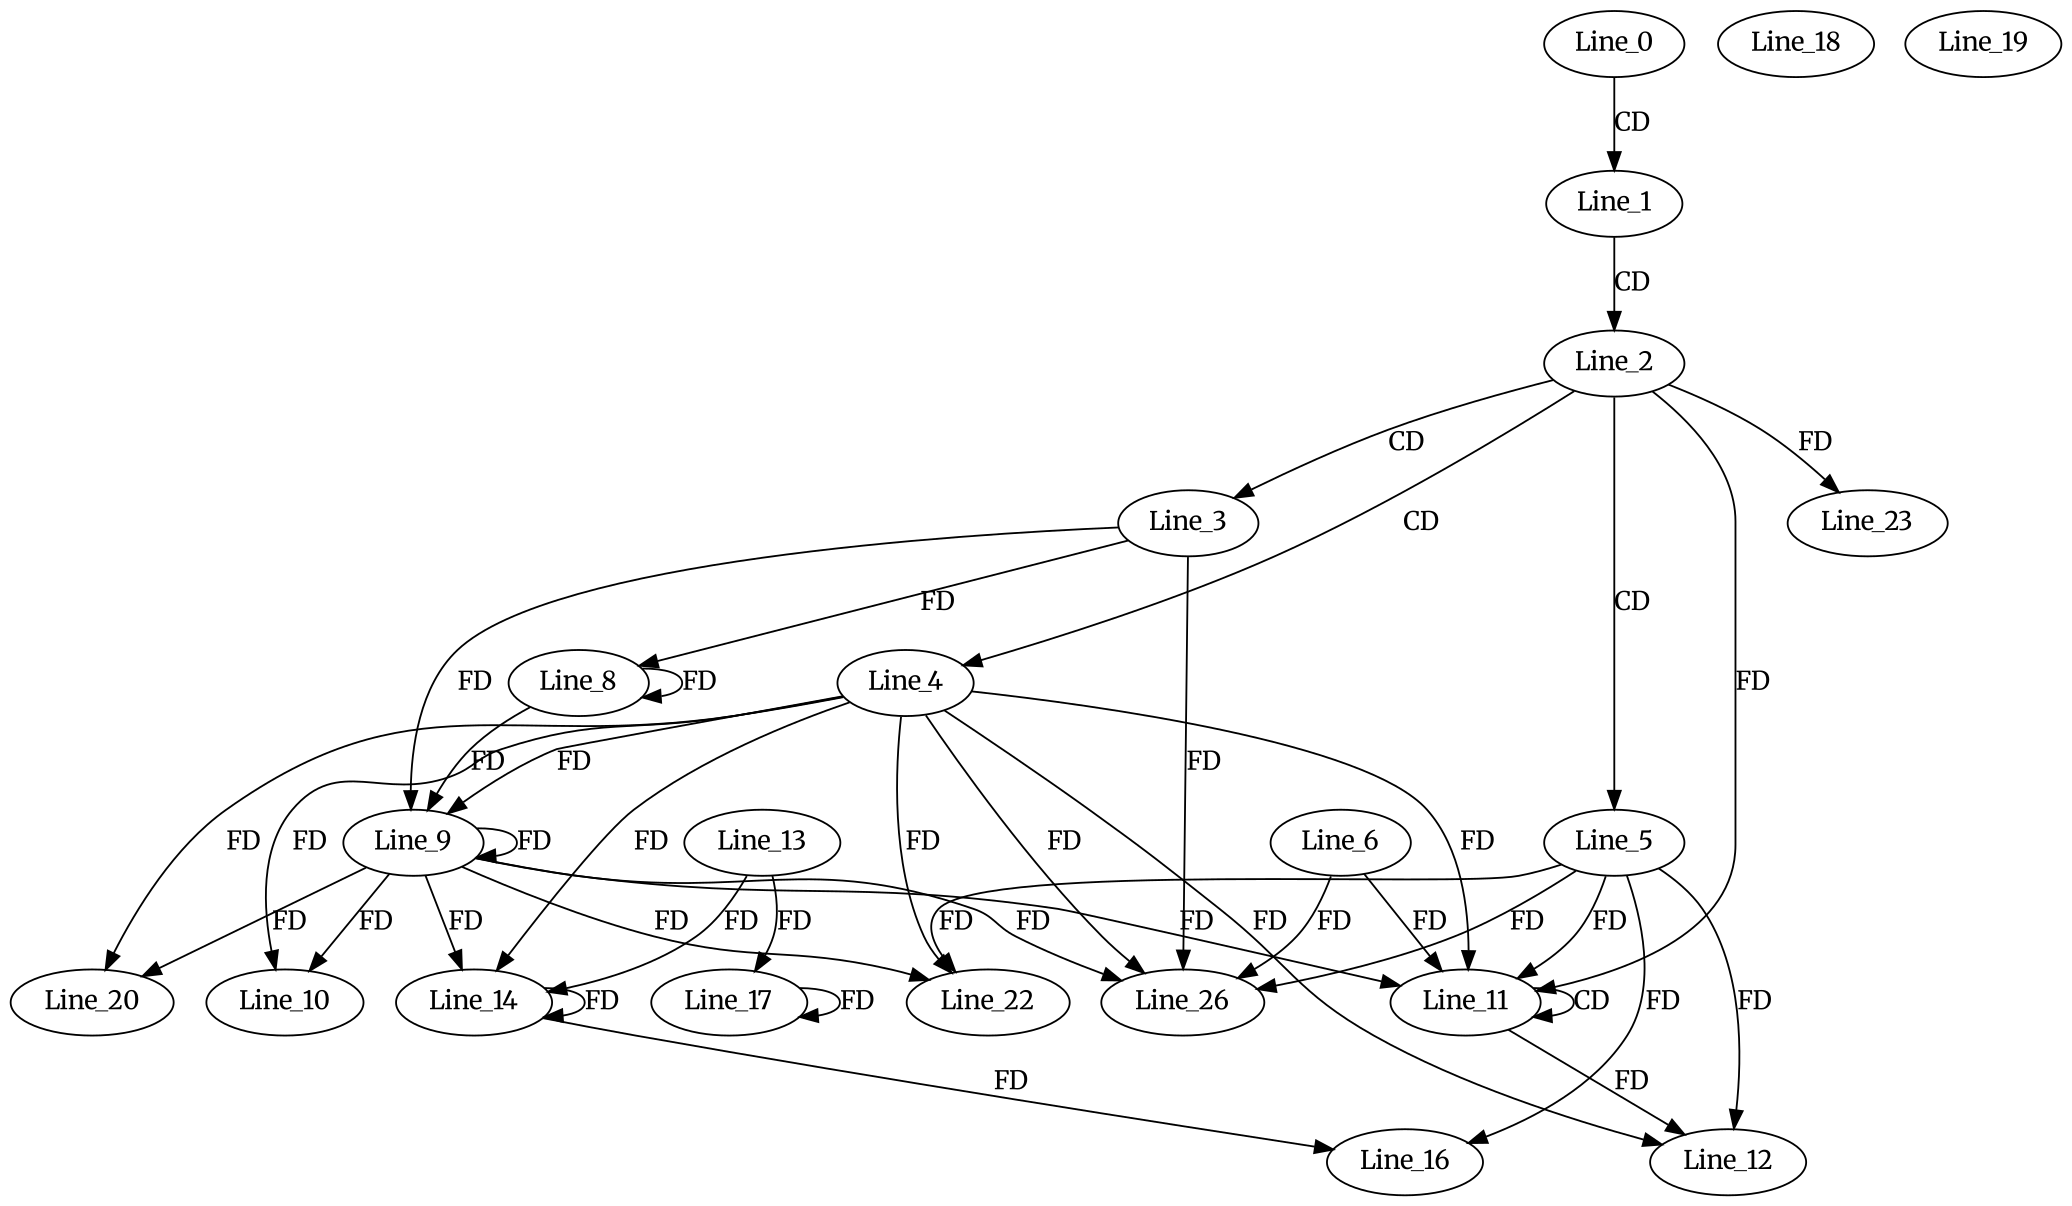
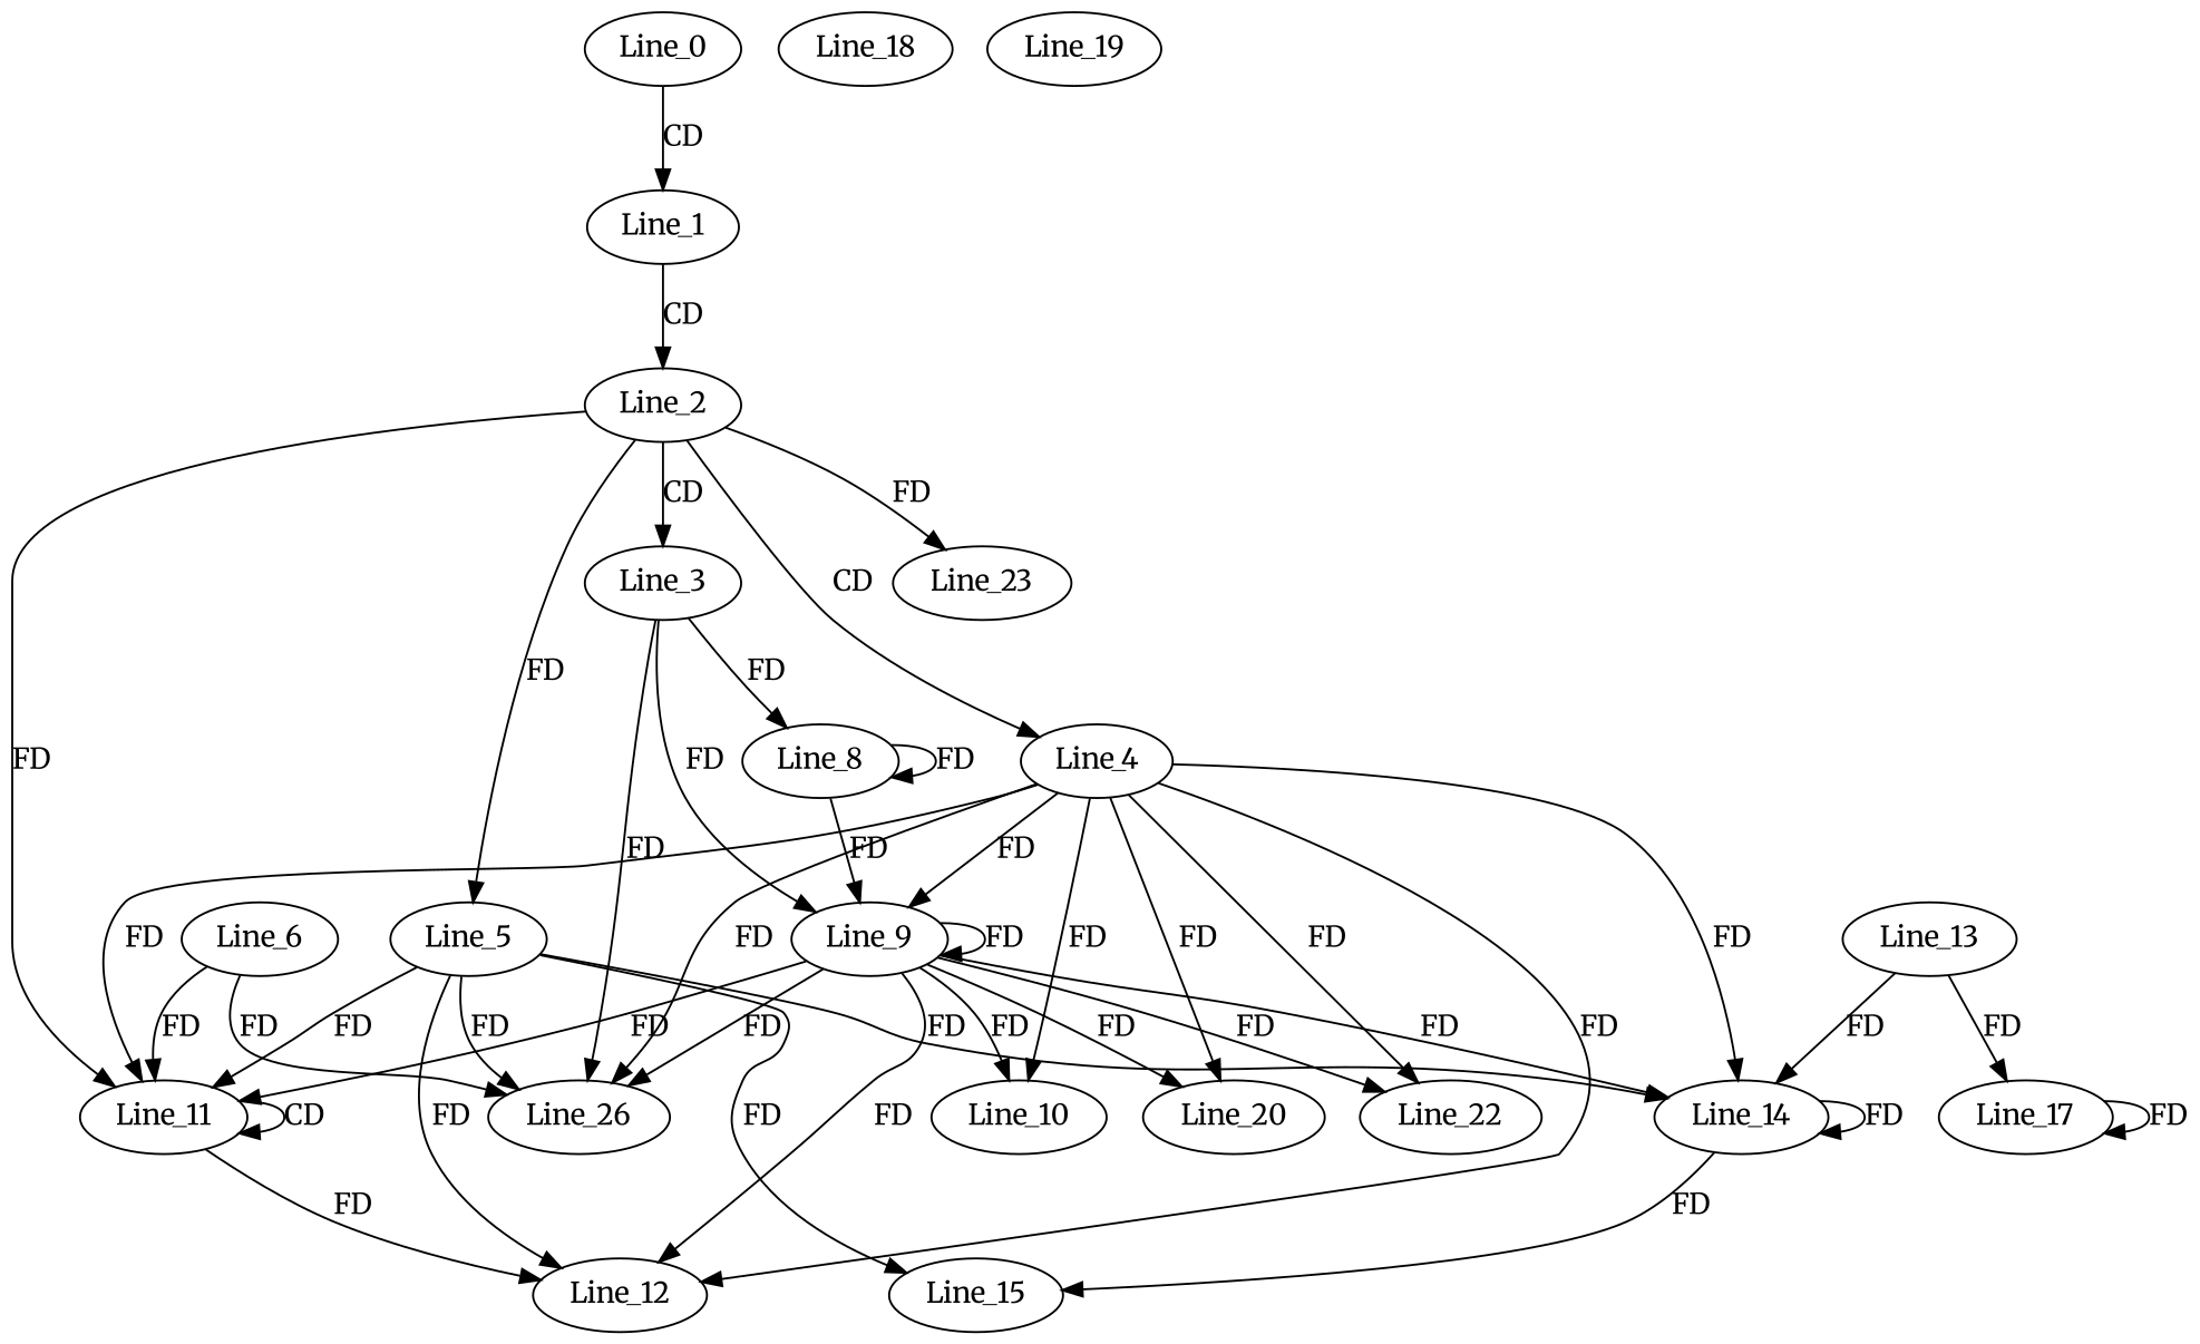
  digraph {
    fontname=Merriweather
    node [fontname=Merriweather]
    edge [fontname=Merriweather]
    Line_0
    Line_1
    Line_2
    Line_3
    Line_4
    Line_5
    Line_11
    Line_23
    Line_8
    Line_9
    Line_26
    Line_10
    Line_12
    Line_14
    Line_20
    Line_22
-   Line_16
+   Line_16 [label=Line_15]
    Line_6
    Line_13
    Line_17
    Line_18
    Line_19
    Line_0 -> Line_1 [label=CD]
    Line_1 -> Line_2 [label=CD]
    Line_2 -> Line_3 [label=CD]
    Line_2 -> Line_4 [label=CD]
-   Line_2 -> Line_5 [label=CD]
+   Line_2 -> Line_5 [label=FD]
    Line_2 -> Line_11 [label=FD]
    Line_2 -> Line_23 [label=FD]
    Line_3 -> Line_8 [label=FD]
    Line_3 -> Line_9 [label=FD]
    Line_3 -> Line_26 [label=FD]
    Line_4 -> Line_11 [label=FD]
    Line_4 -> Line_9 [label=FD]
    Line_4 -> Line_26 [label=FD]
    Line_4 -> Line_10 [label=FD]
    Line_4 -> Line_12 [label=FD]
    Line_4 -> Line_14 [label=FD]
    Line_4 -> Line_20 [label=FD]
    Line_4 -> Line_22 [label=FD]
    Line_5 -> Line_11 [label=FD]
    Line_5 -> Line_26 [label=FD]
    Line_5 -> Line_12 [label=FD]
-   Line_5 -> Line_22 [label=FD]
+   Line_5 -> Line_14 [label=FD]
    Line_5 -> Line_16 [label=FD]
    Line_11 -> Line_11 [label=CD]
    Line_11 -> Line_12 [label=FD]
    Line_8 -> Line_8 [label=FD]
    Line_8 -> Line_9 [label=FD]
    Line_9 -> Line_11 [label=FD]
    Line_9 -> Line_9 [label=FD]
    Line_9 -> Line_26 [label=FD]
    Line_9 -> Line_10 [label=FD]
+   Line_9 -> Line_12 [label=FD]
    Line_9 -> Line_14 [label=FD]
    Line_9 -> Line_20 [label=FD]
    Line_9 -> Line_22 [label=FD]
    Line_14 -> Line_14 [label=FD]
    Line_14 -> Line_16 [label=FD]
    Line_6 -> Line_11 [label=FD]
    Line_6 -> Line_26 [label=FD]
    Line_13 -> Line_14 [label=FD]
    Line_13 -> Line_17 [label=FD]
    Line_17 -> Line_17 [label=FD]
  }
